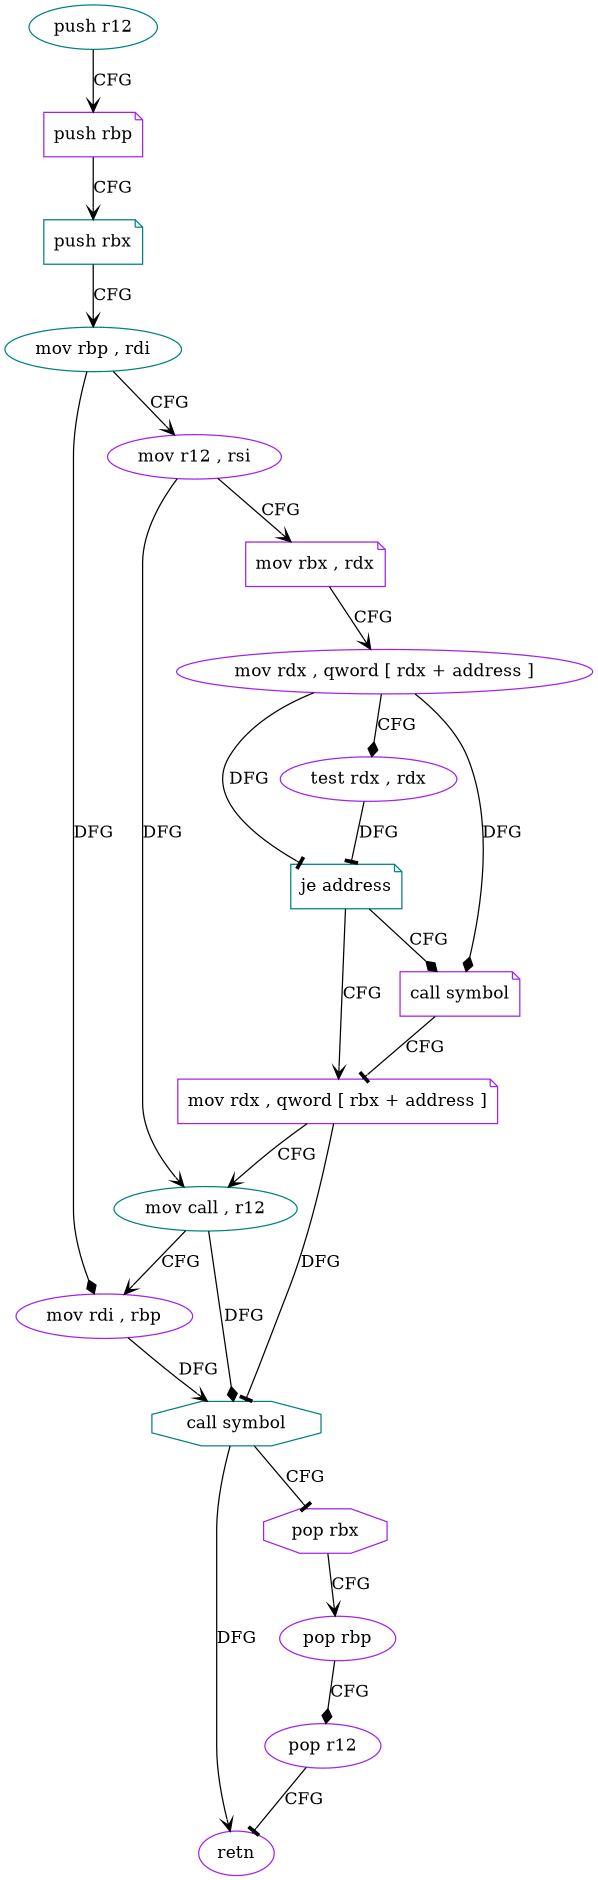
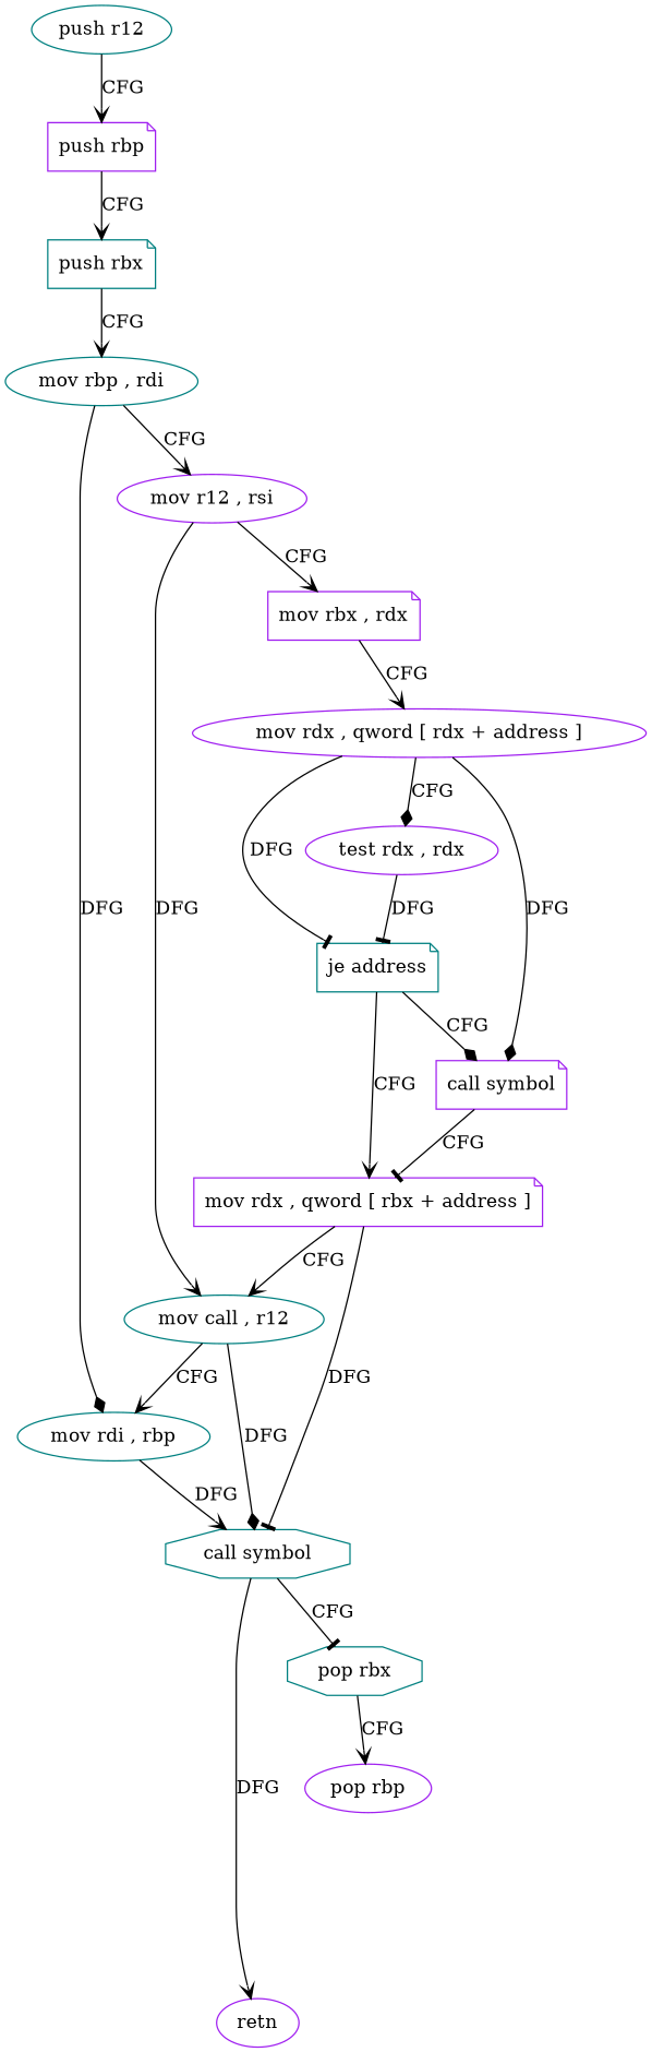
  digraph {
    node [color=purple shape=ellipse]
    edge [arrowhead=vee]
    n1 [color=teal label="push r12"]
    n2 [label="push rbp" shape=note]
    n3 [color=teal label="push rbx" shape=note]
    n4 [color=teal label="mov rbp , rdi"]
    n5 [label="mov r12 , rsi"]
-   n6 [label="mov rdi , rbp"]
+   n6 [color=teal label="mov rdi , rbp"]
    n7 [label="mov rbx , rdx" shape=note]
    n8 [color=teal label="mov call , r12"]
    n9 [color=teal label="call symbol" shape=octagon]
    n10 [label="mov rdx , qword [ rdx + address ]"]
    n11 [label="test rdx , rdx"]
    n12 [color=teal label="je address" shape=note]
    n13 [label="call symbol" shape=note]
    n14 [label="mov rdx , qword [ rbx + address ]" shape=note]
-   n15 [label="pop rbx" shape=octagon]
+   n15 [color=teal label="pop rbx" shape=octagon]
    n16 [label=retn]
    n17 [label="pop rbp"]
-   n18 [label="pop r12"]
    n1 -> n2 [label=CFG]
    n2 -> n3 [label=CFG]
    n3 -> n4 [label=CFG]
    n4 -> n5 [label=CFG]
    n4 -> n6 [arrowhead=diamond label=DFG]
    n5 -> n7 [label=CFG]
    n5 -> n8 [label=DFG]
    n6 -> n9 [label=DFG]
    n7 -> n10 [label=CFG]
    n8 -> n6 [label=CFG]
    n8 -> n9 [arrowhead=diamond label=DFG]
    n9 -> n15 [arrowhead=tee label=CFG]
    n9 -> n16 [label=DFG]
    n10 -> n11 [arrowhead=diamond label=CFG]
    n10 -> n12 [arrowhead=tee label=DFG]
    n10 -> n13 [arrowhead=diamond label=DFG]
    n11 -> n12 [arrowhead=tee label=DFG]
    n12 -> n13 [arrowhead=diamond label=CFG]
    n12 -> n14 [label=CFG]
    n13 -> n14 [arrowhead=tee label=CFG]
    n14 -> n8 [label=CFG]
    n14 -> n9 [arrowhead=tee label=DFG]
    n15 -> n17 [label=CFG]
-   n17 -> n18 [arrowhead=diamond label=CFG]
-   n18 -> n16 [arrowhead=tee label=CFG]
  }
